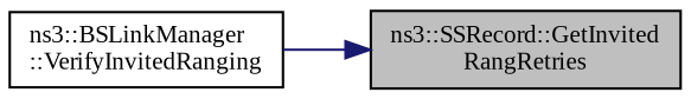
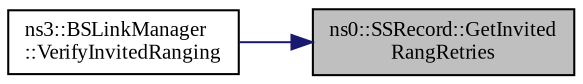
  digraph {
    rankdir=RL
    fontname="Liberation Serif"
    node [color=black fontname="Liberation Serif" fontsize=10 shape=record style=filled]
-   n1 [fillcolor=grey75 fontcolor=black height=0.2 label="ns3::SSRecord::GetInvited\lRangRetries" width=0.4]
+   n1 [fillcolor=grey75 fontcolor=black height=0.2 label="ns0::SSRecord::GetInvited\lRangRetries" width=0.4]
    n2 [fillcolor=white height=0.2 label="ns3::BSLinkManager\l::VerifyInvitedRanging" width=0.4]
    n1 -> n2 [color=midnightblue dir=back fontname="Liberation Serif" fontsize=10 labelfontname=Helvetica labelfontsize=10 style=solid]
  }
